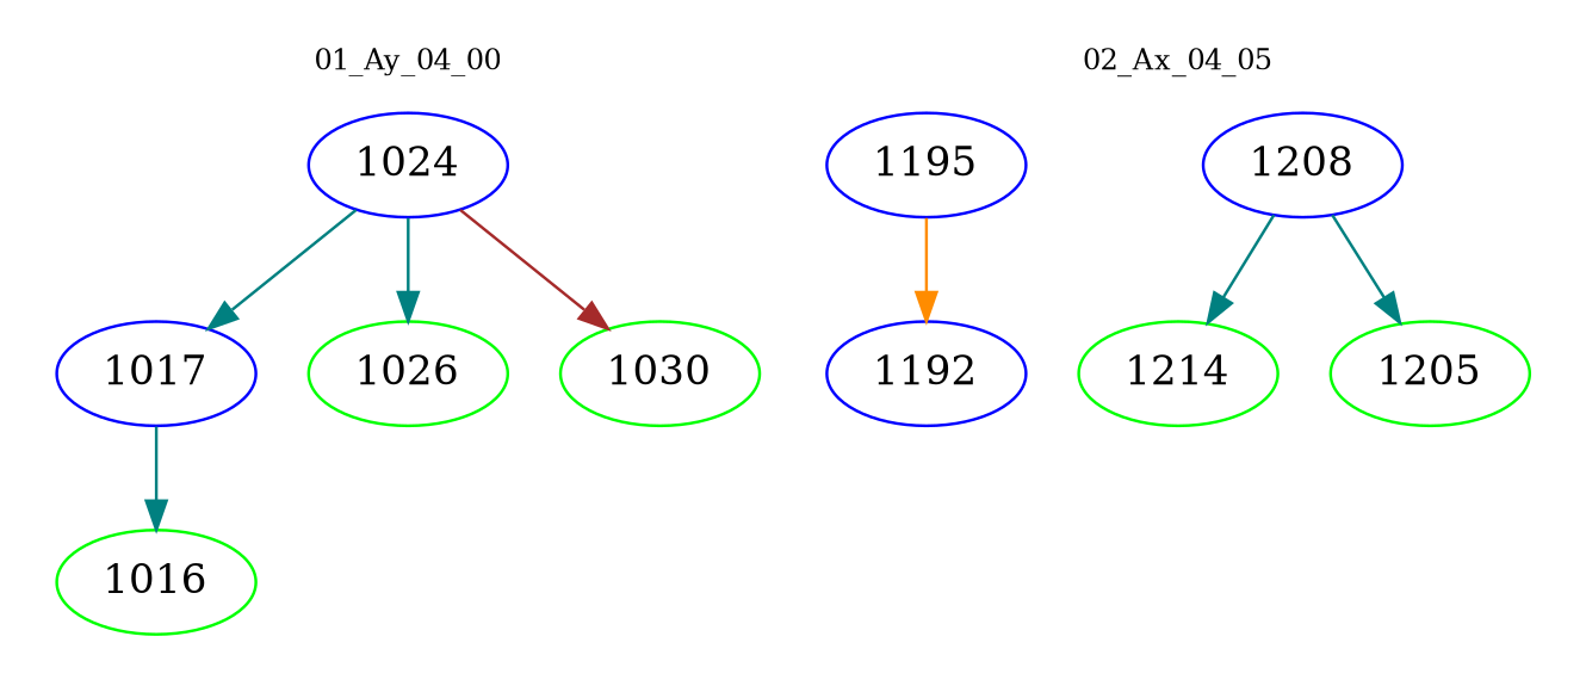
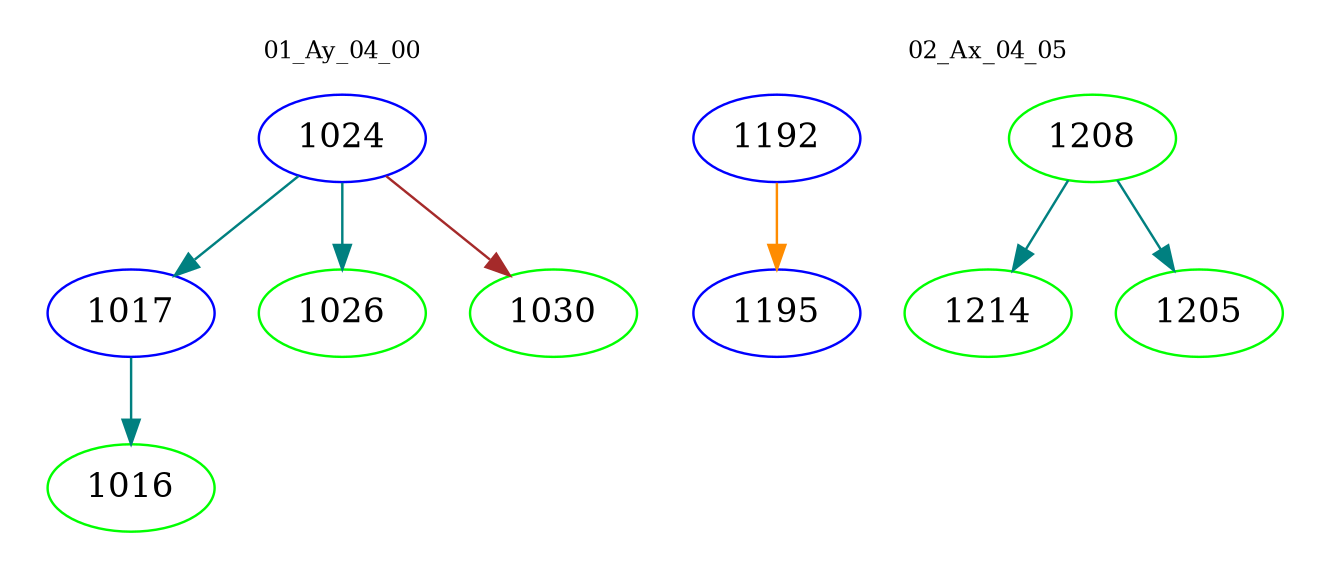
  digraph {
    node [color=blue]
    edge [color=teal]
    n1 [label=1024]
    n2 [label=1017]
    n3 [color=green label=1026]
    n4 [color=green label=1030]
    n5 [color=green label=1016]
-   n6 [label=1208]
+   n6 [color=green label=1208]
    n7 [label=1195]
    n8 [color=green label=1214]
    n9 [color=green label=1205]
    n10 [label=1192]
    subgraph cluster_1 {
      color=white
      fontsize=10
      label="01_Ay_04_00"
      n1
      n2
      n3
      n4
      n5
    }
    subgraph cluster_2 {
      color=white
      fontsize=10
      label="02_Ax_04_05"
      n6
      n7
      n8
      n9
      n10
    }
    n1 -> n2
    n1 -> n3
    n1 -> n4 [color=brown]
    n2 -> n5
    n6 -> n8
    n6 -> n9
-   n7 -> n10 [color=darkorange]
+   n10 -> n7 [color=darkorange]
  }
